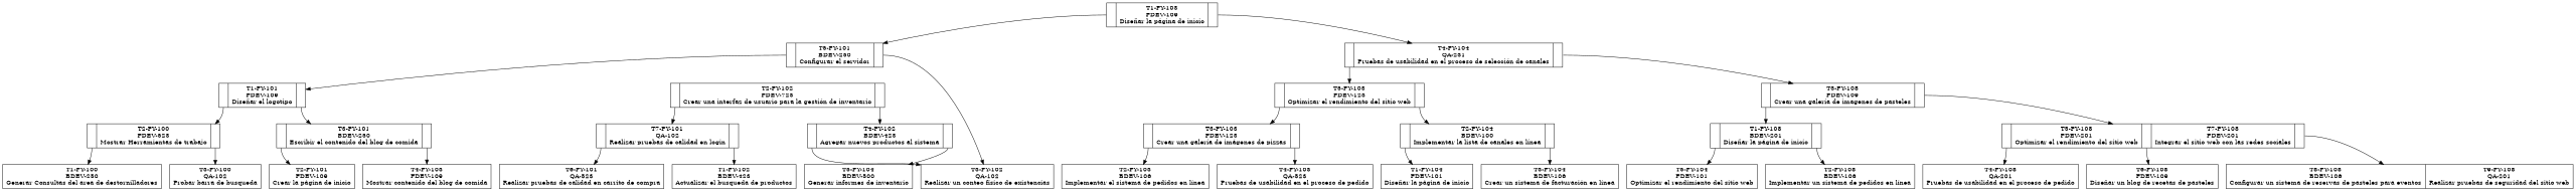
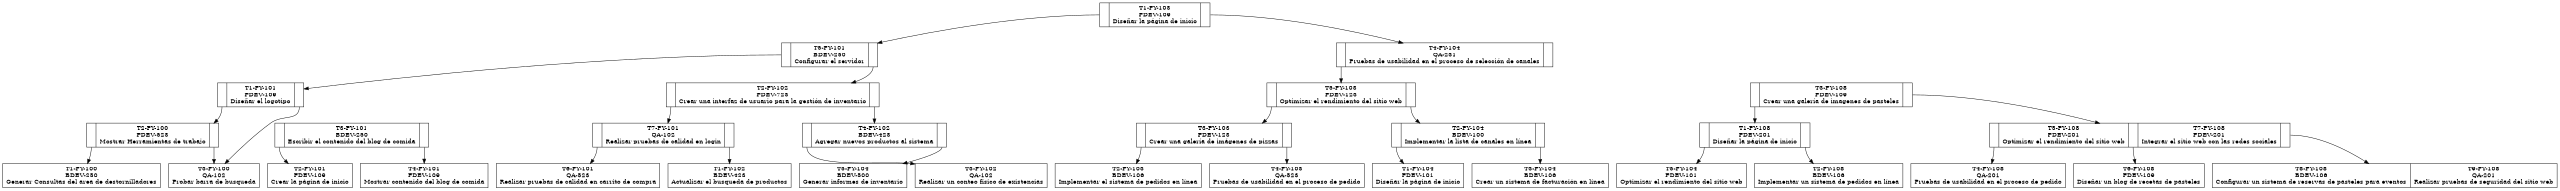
  digraph {
    node [shape=record]
    edge [tailport=C1]
    n1 [label="<C1>|T1-PY-103\nFDEV-109\nDiseñar la página de inicio|<C2>"]
    n2 [label="<C1>|T5-PY-101\nBDEV-250\nConfigurar el servidor|<C2>"]
    n3 [label="<C1>|T4-PY-104\nQA-231\nPruebas de usabilidad en el proceso de selección de canales|<C2>"]
    n4 [label="<C1>|T1-PY-101\nFDEV-109\nDiseñar el logotipo|<C2>"]
    n5 [label="<C1>|T2-PY-102\nFDEV-723\nCrear una interfaz de usuario para la gestión de inventario|<C2>"]
    n6 [label="<C1>|T5-PY-103\nFDEV-123\nOptimizar el rendimiento del sitio web|<C2>"]
    n7 [label="<C1>|T3-PY-108\nFDEV-109\nCrear una galería de imagenes de pasteles|<C2>"]
    n8 [label="<C1>|T2-PY-100\nFDEV-523\nMostrar Herramientas de trabajo|<C2>"]
    n9 [label="<C1>|T3-PY-101\nBDEV-250\nEscribir el contenido del blog de comida|<C2>"]
    n10 [label="<C1>|T7-PY-101\nQA-102\nRealizar pruebas de calidad en login|<C2>"]
    n11 [label="<C1>|T4-PY-102\nBDEV-423\nAgregar nuevos productos al sistema|<C2>"]
    n12 [label="T1-PY-100\nBDEV-250\nGenerar Consultas del area de destornilladores"]
    n13 [label="T3-PY-100\nQA-102\nProbar barra de busqueda"]
    n14 [label="T2-PY-101\nFDEV-109\nCrear la página de inicio"]
-   n15 [label="T4-PY-103\nFDEV-109\nMostrar contenido del blog de comida"]
+   n15 [label="T4-PY-101\nFDEV-109\nMostrar contenido del blog de comida"]
    n16 [label="T6-PY-101\nQA-523\nRealizar pruebas de calidad en carrito de compra"]
    n17 [label="T1-PY-102\nBDEV-423\nActualizar el busqueda de productos"]
    n18 [label="T3-PY-102\nQA-102\nRealizar un conteo físico de existencias"]
    n19 [label="T5-PY-104\nBDEV-500\nGenerar informes de inventario"]
    n20 [label="<C1>|T3-PY-103\nFDEV-123\nCrear una galería de imágenes de pizzas|<C2>"]
    n21 [label="<C1>|T2-PY-104\nBDEV-100\nImplementar la lista de canales en línea|<C2>"]
-   n22 [label="<C1>|T1-PY-108\nBDEV-201\nDiseñar la página de inicio|<C2>"]
+   n22 [label="<C1>|T1-PY-108\nFDEV-201\nDiseñar la página de inicio|<C2>"]
    n23 [label="<C1>|T5-PY-108\nFDEV-201\nOptimizar el rendimiento del sitio web|<C2>|T7-PY-108\nFDEV-201\nIntegrar el sitio web con las redes sociales|<C3>"]
    n24 [label="T2-PY-103\nBDEV-106\nImplementar el sistema de pedidos en línea"]
    n25 [label="T4-PY-103\nQA-523\nPruebas de usabilidad en el proceso de pedido"]
    n26 [label="T1-PY-104\nFDEV-101\nDiseñar la página de inicio"]
    n27 [label="T3-PY-104\nBDEV-106\nCrear un sistema de facturación en línea"]
    n28 [label="T5-PY-104\nFDEV-101\nOptimizar el rendimiento del sitio web"]
    n29 [label="T2-PY-108\nBDEV-106\nImplementar un sistema de pedidos en línea"]
    n30 [label="T4-PY-108\nQA-201\nPruebas de usabilidad en el proceso de pedido"]
    n31 [label="T6-PY-108\nFDEV-109\nDiseñar un blog de recetas de pasteles"]
    n32 [label="T8-PY-108\nBDEV-106\nConfigurar un sistema de reservas de pasteles para eventos|T9-PY-108\nQA-201\nRealizar pruebas de seguridad del sitio web"]
    n1 -> n2
    n1 -> n3 [tailport=C2]
    n2 -> n4
-   n2 -> n18 [tailport=C2]
+   n2 -> n5 [tailport=C2]
    n3 -> n6
-   n3 -> n7 [tailport=C2]
    n4 -> n8
-   n4 -> n9 [tailport=C2]
+   n4 -> n13 [tailport=C2]
    n5 -> n10
    n5 -> n11 [tailport=C2]
    n6 -> n20
    n6 -> n21 [tailport=C2]
    n7 -> n22
    n7 -> n23 [tailport=C2]
    n8 -> n12
    n8 -> n13 [tailport=C2]
    n9 -> n14
    n9 -> n15 [tailport=C2]
    n10 -> n16
    n10 -> n17 [tailport=C2]
    n11 -> n18
    n11 -> n19 [tailport=C2]
    n20 -> n24
    n20 -> n25 [tailport=C2]
    n21 -> n26
    n21 -> n27 [tailport=C2]
    n22 -> n28
    n22 -> n29 [tailport=C2]
    n23 -> n30
    n23 -> n31 [tailport=C2]
    n23 -> n32 [tailport=C3]
  }
